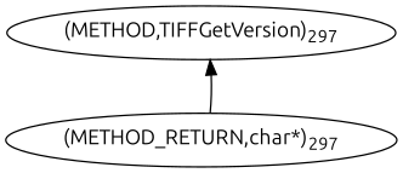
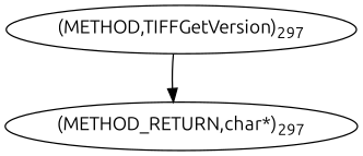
  digraph {
    fontname=Ubuntu
    node [fontname=Ubuntu]
    n1 [label=<(METHOD,TIFFGetVersion)<SUB>297</SUB>>]
    n2 [label=<(METHOD_RETURN,char*)<SUB>297</SUB>>]
-   n2 -> n1 [fontname=Ubuntu]
+   n1 -> n2 [fontname=Ubuntu]
  }
